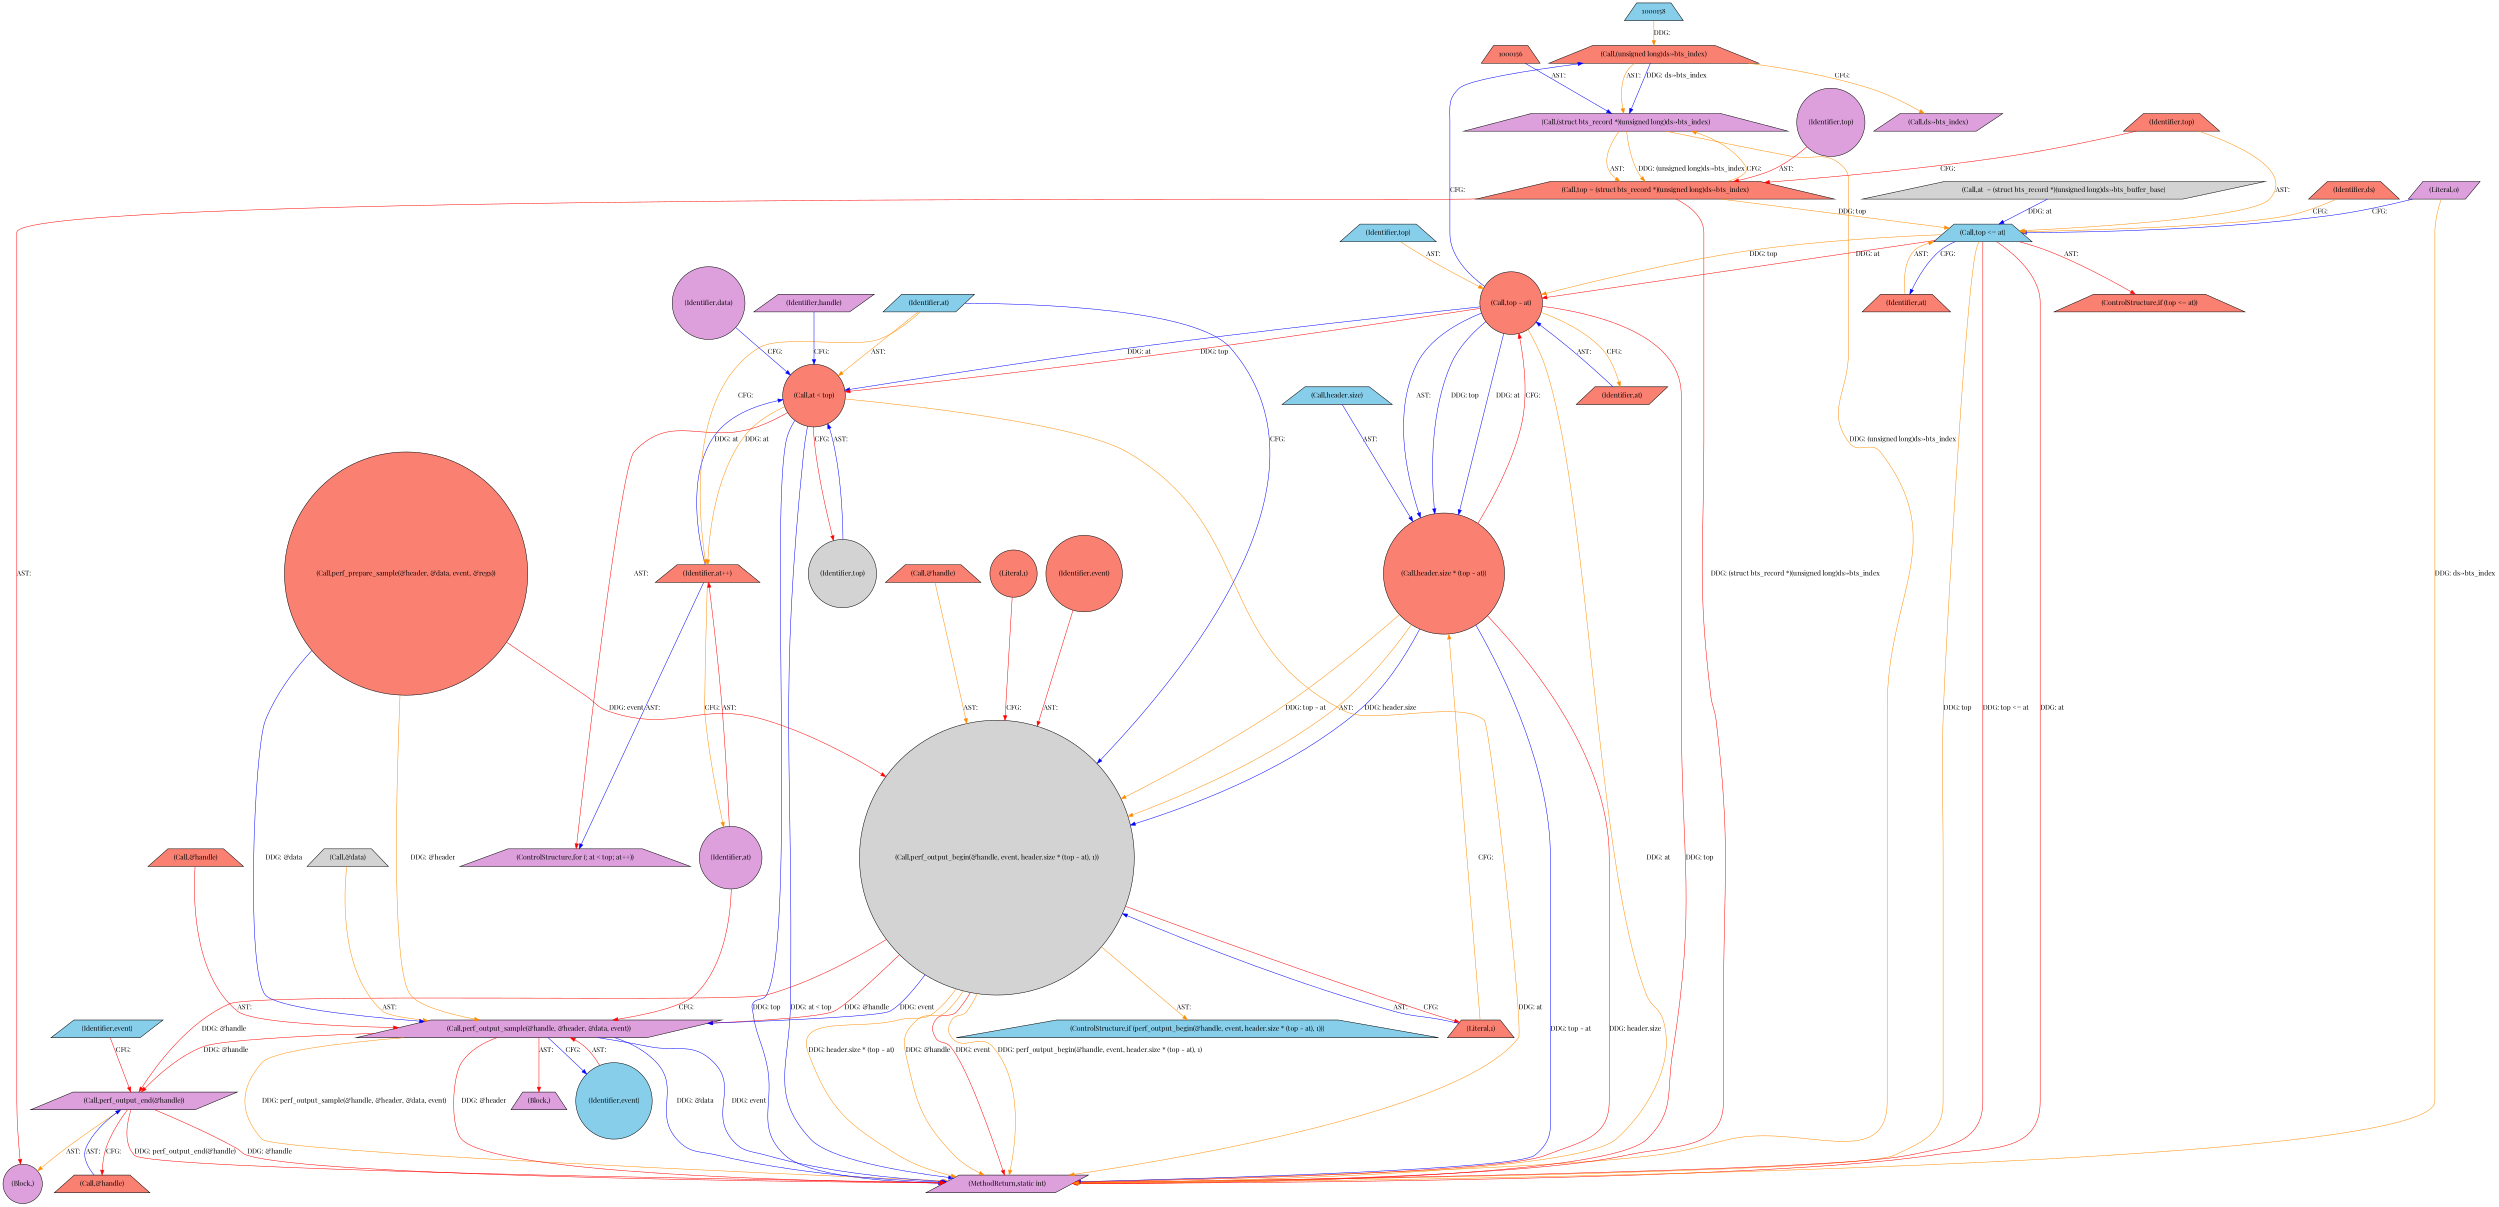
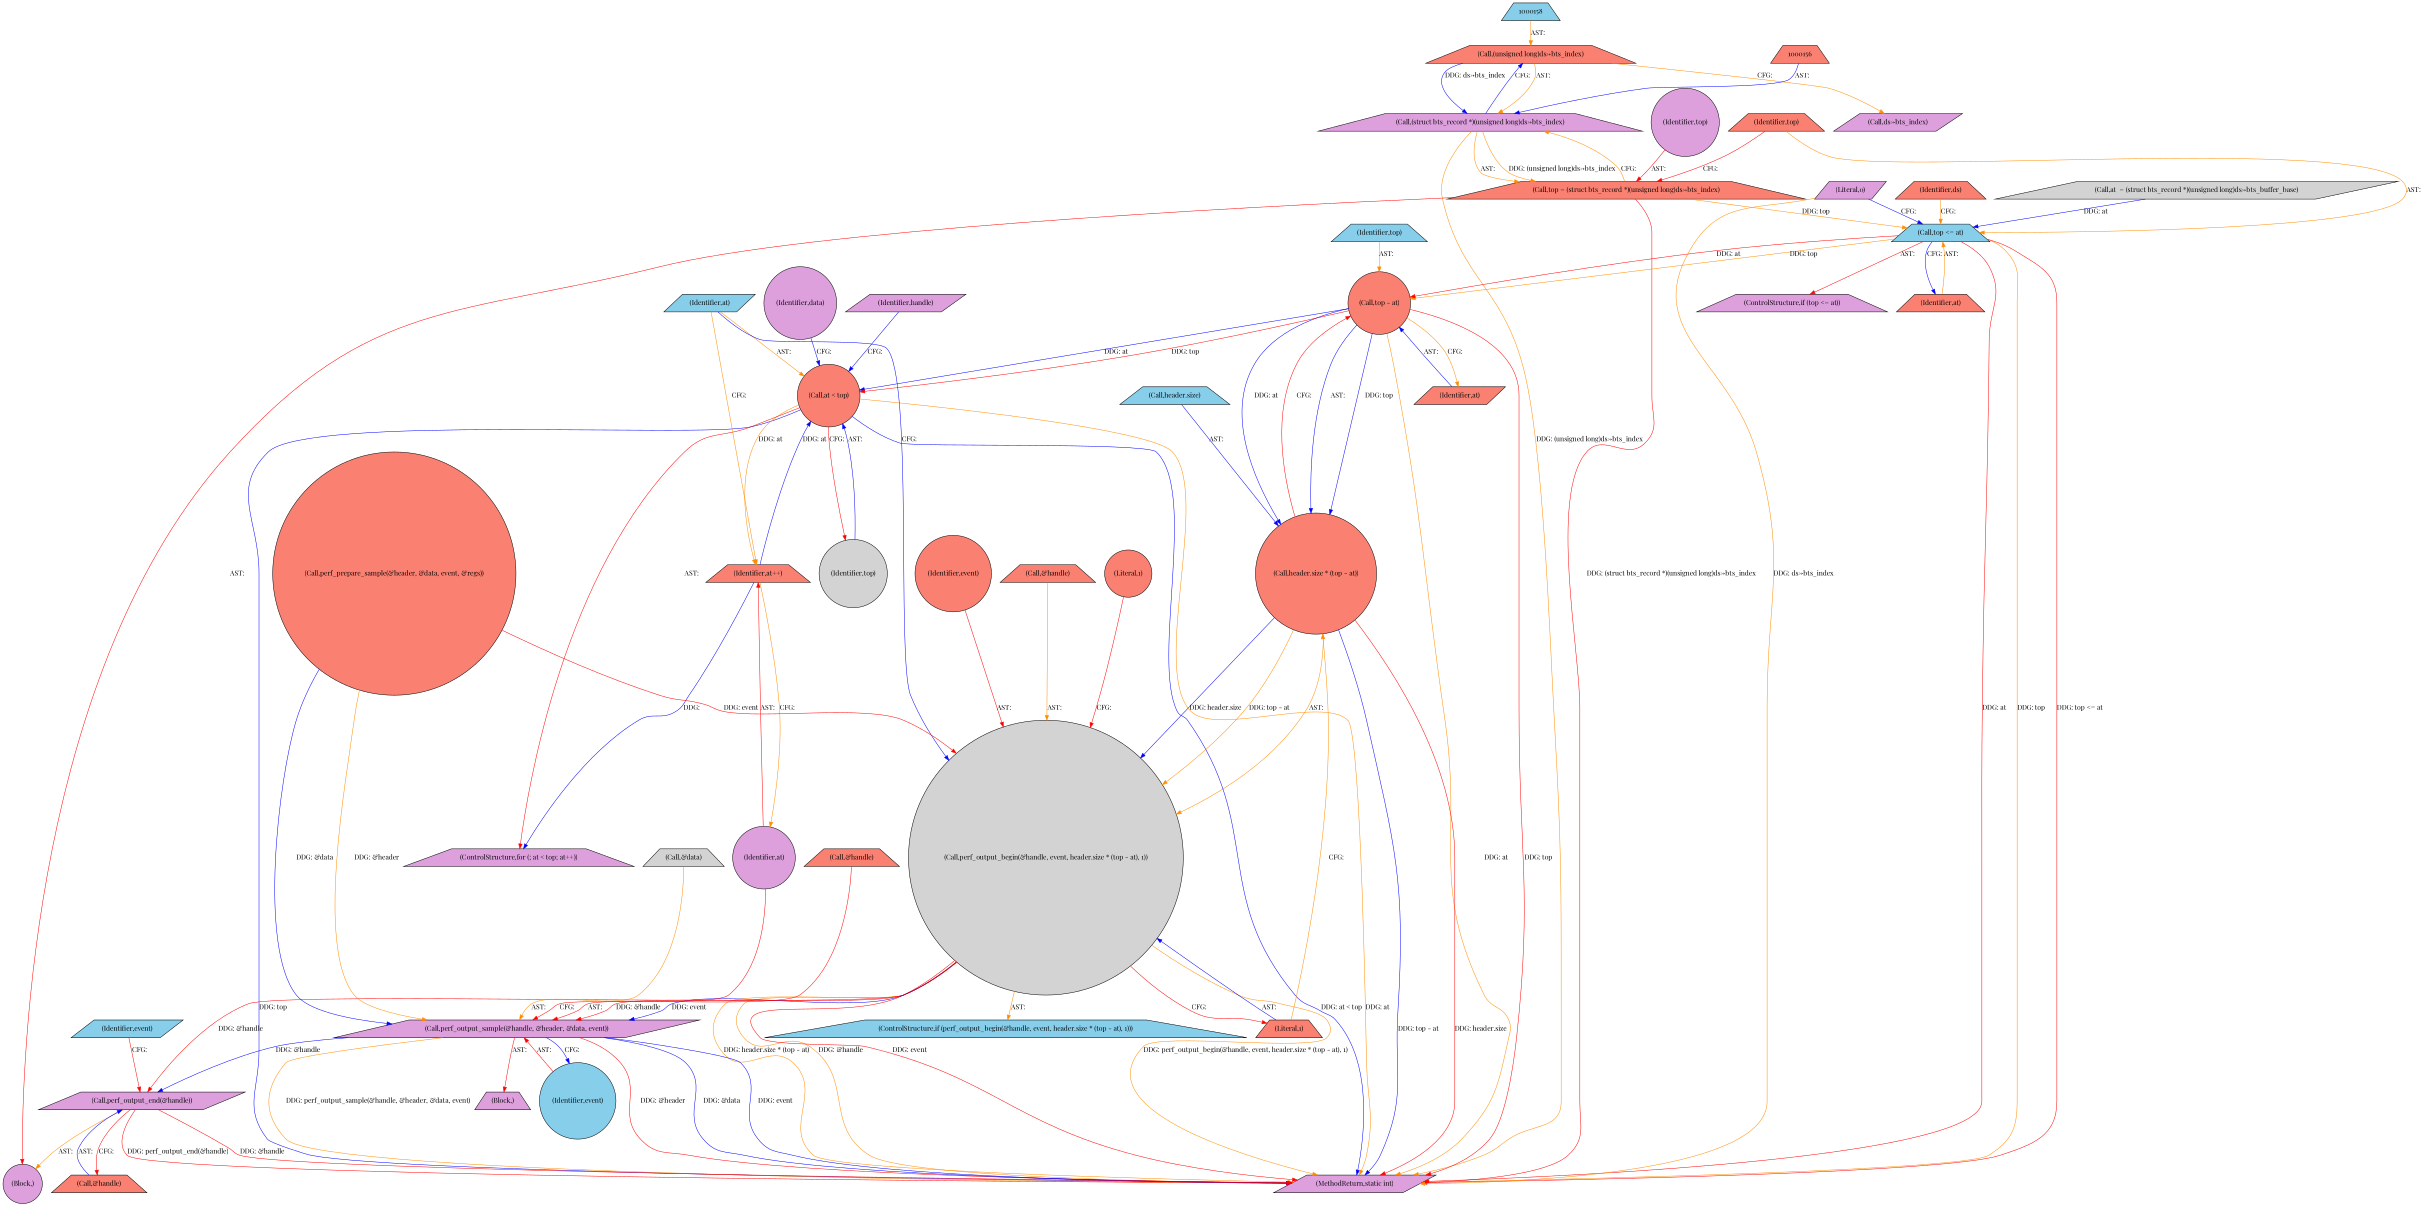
  digraph {
    fontname="Playfair Display"
    node [fillcolor=salmon fontname="Playfair Display" shape=trapezium style=filled]
    edge [color=darkorange fontname="Playfair Display"]
    n1 [label="(Call,(unsigned long)ds->bts_index)"]
    n2 [fillcolor=plum label="(Call,(struct bts_record *)(unsigned long)ds->bts_index)"]
    n3 [fillcolor=plum label="(Call,ds->bts_index)" shape=parallelogram]
    n4 [fillcolor=plum label="(MethodReturn,static int)" shape=parallelogram]
    n5 [label="(Call,top = (struct bts_record *)(unsigned long)ds->bts_index)"]
    n6 [fillcolor=skyblue label="(Call,top <= at)"]
    n7 [fillcolor=plum label="(Block,)" shape=circle]
    n8 [label="(Call,top - at)" shape=circle]
-   n9 [label="(ControlStructure,if (top <= at))"]
+   n9 [fillcolor=plum label="(ControlStructure,if (top <= at))"]
    n10 [label="(Identifier,at)"]
    n11 [label="(Call,header.size * (top - at))" shape=circle]
    n12 [label="(Call,at < top)" shape=circle]
    n13 [label="(Identifier,at)" shape=parallelogram]
    n14 [fillcolor=lightgrey label="(Call,perf_output_begin(&handle, event, header.size * (top - at), 1))" shape=circle]
    n15 [label="(Identifier,at++)"]
    n16 [fillcolor=plum label="(ControlStructure,for (; at < top; at++))"]
    n17 [fillcolor=lightgrey label="(Identifier,top)" shape=circle]
    n18 [fillcolor=plum label="(Call,perf_output_sample(&handle, &header, &data, event))" shape=parallelogram]
    n19 [fillcolor=plum label="(Call,perf_output_end(&handle))" shape=parallelogram]
    n20 [fillcolor=skyblue label="(ControlStructure,if (perf_output_begin(&handle, event, header.size * (top - at), 1)))"]
    n21 [label="(Literal,1)"]
    n22 [fillcolor=plum label="(Block,)"]
    n23 [fillcolor=skyblue label="(Identifier,event)" shape=circle]
    n24 [label="(Call,&handle)"]
    n25 [fillcolor=plum label="(Identifier,at)" shape=circle]
    n26 [fillcolor=lightgrey label="(Call,&data)"]
    n27 [fillcolor=skyblue label="(Identifier,event)" shape=parallelogram]
    n28 [label="(Identifier,top)"]
    n29 [fillcolor=skyblue label="(Identifier,at)" shape=parallelogram]
    n30 [fillcolor=plum label="(Identifier,data)" shape=circle]
    n31 [fillcolor=skyblue label="(Call,header.size)"]
    n32 [label="(Identifier,event)" shape=circle]
    n33 [label="(Call,&handle)"]
    n34 [fillcolor=plum label="(Identifier,top)" shape=circle]
    n35 [fillcolor=plum label="(Literal,0)" shape=parallelogram]
    n36 [label="(Identifier,ds)"]
    n37 [label="(Call,perf_prepare_sample(&header, &data, event, &regs))" shape=circle]
    n38 [fillcolor=skyblue label="(Identifier,top)"]
    n39 [label="(Literal,1)" shape=circle]
    n40 [label="(Call,&handle)"]
    n41 [fillcolor=plum label="(Identifier,handle)" shape=parallelogram]
    n42 [fillcolor=lightgrey label="(Call,at  = (struct bts_record *)(unsigned long)ds->bts_buffer_base)" shape=parallelogram]
    1000158 [fillcolor=skyblue]
    1000156
    n1 -> n2 [label="AST: "]
    n1 -> n2 [color=blue label="DDG: ds->bts_index"]
    n1 -> n3 [label="CFG: "]
-   n8 -> n1 [color=blue label="CFG: "]
+   n2 -> n1 [color=blue label="CFG: "]
    n2 -> n4 [label="DDG: (unsigned long)ds->bts_index"]
    n2 -> n5 [label="AST: "]
    n2 -> n5 [label="DDG: (unsigned long)ds->bts_index"]
    n5 -> n2 [label="CFG: "]
    n5 -> n4 [color=red label="DDG: (struct bts_record *)(unsigned long)ds->bts_index"]
    n5 -> n6 [label="DDG: top"]
    n5 -> n7 [color=red label="AST: "]
    n6 -> n4 [label="DDG: top"]
    n6 -> n4 [color=red label="DDG: top <= at"]
    n6 -> n4 [color=red label="DDG: at"]
    n6 -> n8 [label="DDG: top"]
    n6 -> n8 [color=red label="DDG: at"]
    n6 -> n9 [color=red label="AST: "]
    n6 -> n10 [color=blue label="CFG: "]
    n8 -> n4 [label="DDG: at"]
    n8 -> n4 [color=red label="DDG: top"]
    n8 -> n11 [color=blue label="AST: "]
    n8 -> n11 [color=blue label="DDG: top"]
    n8 -> n11 [color=blue label="DDG: at"]
    n8 -> n12 [color=blue label="DDG: at"]
    n8 -> n12 [color=red label="DDG: top"]
    n8 -> n13 [label="CFG: "]
    n10 -> n6 [label="AST: "]
    n11 -> n4 [color=blue label="DDG: top - at"]
    n11 -> n4 [color=red label="DDG: header.size"]
    n11 -> n8 [color=red label="CFG: "]
    n11 -> n14 [label="AST: "]
    n11 -> n14 [color=blue label="DDG: header.size"]
    n11 -> n14 [label="DDG: top - at"]
    n12 -> n4 [color=blue label="DDG: top"]
    n12 -> n4 [color=blue label="DDG: at < top"]
    n12 -> n4 [label="DDG: at"]
    n12 -> n15 [label="DDG: at"]
    n12 -> n16 [color=red label="AST: "]
    n12 -> n17 [color=red label="CFG: "]
    n13 -> n8 [color=blue label="AST: "]
    n14 -> n4 [label="DDG: header.size * (top - at)"]
    n14 -> n4 [label="DDG: &handle"]
    n14 -> n4 [color=red label="DDG: event"]
    n14 -> n4 [label="DDG: perf_output_begin(&handle, event, header.size * (top - at), 1)"]
    n14 -> n18 [color=red label="DDG: &handle"]
    n14 -> n18 [color=blue label="DDG: event"]
    n14 -> n19 [color=red label="DDG: &handle"]
    n14 -> n20 [label="AST: "]
    n14 -> n21 [color=red label="CFG: "]
    n15 -> n12 [color=blue label="DDG: at"]
-   n15 -> n16 [color=blue label="AST: "]
+   n15 -> n16 [color=blue label="DDG: "]
    n15 -> n25 [label="CFG: "]
    n17 -> n12 [color=blue label="AST: "]
    n18 -> n4 [label="DDG: perf_output_sample(&handle, &header, &data, event)"]
    n18 -> n4 [color=red label="DDG: &header"]
    n18 -> n4 [color=blue label="DDG: &data"]
    n18 -> n4 [color=blue label="DDG: event"]
-   n18 -> n19 [color=red label="DDG: &handle"]
+   n18 -> n19 [color=blue label="DDG: &handle"]
    n18 -> n22 [color=red label="AST: "]
    n18 -> n23 [color=blue label="CFG: "]
    n19 -> n4 [color=red label="DDG: perf_output_end(&handle)"]
    n19 -> n4 [color=red label="DDG: &handle"]
    n19 -> n7 [label="AST: "]
    n19 -> n24 [color=red label="CFG: "]
    n21 -> n11 [label="CFG: "]
    n21 -> n14 [color=blue label="AST: "]
    n23 -> n18 [color=red label="AST: "]
    n24 -> n19 [color=blue label="AST: "]
    n25 -> n15 [color=red label="AST: "]
    n25 -> n18 [color=red label="CFG: "]
    n26 -> n18 [label="AST: "]
    n27 -> n19 [color=red label="CFG: "]
    n28 -> n5 [color=red label="CFG: "]
    n28 -> n6 [label="AST: "]
    n29 -> n12 [label="AST: "]
    n29 -> n14 [color=blue label="CFG: "]
    n29 -> n15 [label="CFG: "]
    n30 -> n12 [color=blue label="CFG: "]
    n31 -> n11 [color=blue label="AST: "]
    n32 -> n14 [color=red label="AST: "]
    n33 -> n14 [label="AST: "]
    n34 -> n5 [color=red label="AST: "]
    n35 -> n4 [label="DDG: ds->bts_index"]
    n35 -> n6 [color=blue label="CFG: "]
    n36 -> n6 [label="CFG: "]
    n37 -> n14 [color=red label="DDG: event"]
    n37 -> n18 [label="DDG: &header"]
    n37 -> n18 [color=blue label="DDG: &data"]
    n38 -> n8 [label="AST: "]
    n39 -> n14 [color=red label="CFG: "]
    n40 -> n18 [color=red label="AST: "]
    n41 -> n12 [color=blue label="CFG: "]
    n42 -> n6 [color=blue label="DDG: at"]
-   1000158 -> n1 [label="DDG: "]
+   1000158 -> n1 [label="AST: "]
    1000156 -> n2 [color=blue label="AST: "]
  }
